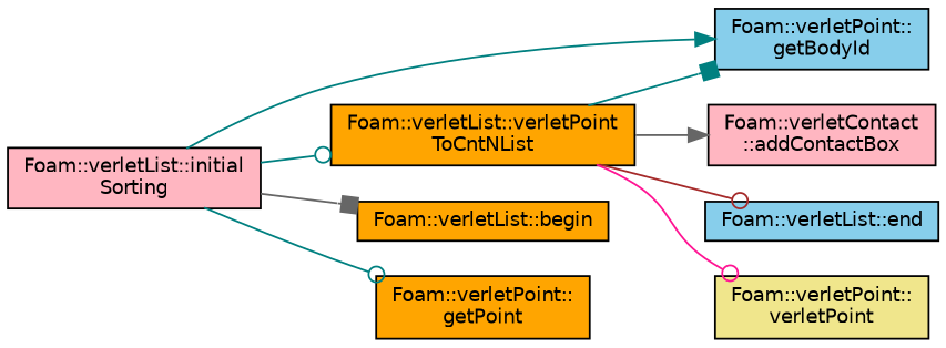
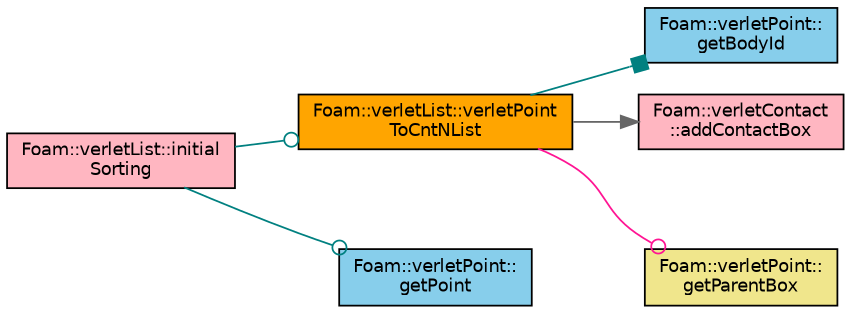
  digraph {
    rankdir=LR
    node [color=black fillcolor=skyblue fontname=Helvetica fontsize=10 shape=record style=filled]
    edge [arrowhead=odot color=teal fontname=Helvetica fontsize=10 labelfontname=Helvetica labelfontsize=10 style=solid]
    n1 [fillcolor=lightpink fontcolor=black height=0.2 label="Foam::verletList::initial\lSorting" width=0.4]
    n2 [fillcolor=orange height=0.2 label="Foam::verletList::verletPoint\lToCntNList" width=0.4]
    n3 [height=0.2 label="Foam::verletPoint::\lgetBodyId" width=0.4]
-   n4 [fillcolor=orange height=0.2 label="Foam::verletList::begin" width=0.4]
-   n5 [fillcolor=orange height=0.2 label="Foam::verletPoint::\lgetPoint" width=0.4]
+   n5 [height=0.2 label="Foam::verletPoint::\lgetPoint" width=0.4]
    n6 [fillcolor=lightpink height=0.2 label="Foam::verletContact\l::addContactBox" width=0.4]
-   n7 [height=0.2 label="Foam::verletList::end" width=0.4]
-   n8 [fillcolor=khaki height=0.2 label="Foam::verletPoint::\lverletPoint" width=0.4]
+   n8 [fillcolor=khaki height=0.2 label="Foam::verletPoint::\lgetParentBox" width=0.4]
    n1 -> n2
-   n1 -> n3 [arrowhead=normal]
-   n1 -> n4 [arrowhead=box color=gray40]
    n1 -> n5
    n2 -> n3 [arrowhead=box]
    n2 -> n6 [arrowhead=normal color=gray40]
-   n2 -> n7 [color=brown]
    n2 -> n8 [color=deeppink]
  }
